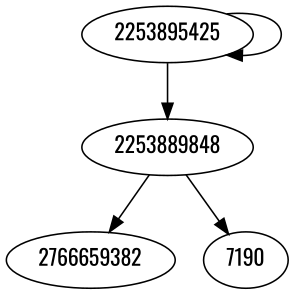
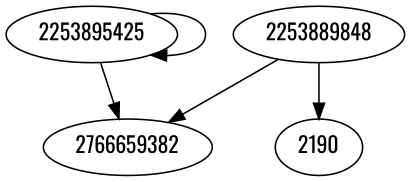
  digraph {
    fontname=Oswald
    node [fontname=Oswald]
    edge [fontname=Oswald]
    2253895425
    2253889848
    n3 [label=2766659382]
-   2190 [label=7190]
+   2190
    2253895425 -> 2253895425
-   2253895425 -> 2253889848
+   2253895425 -> n3
    2253889848 -> n3
    2253889848 -> 2190
  }
